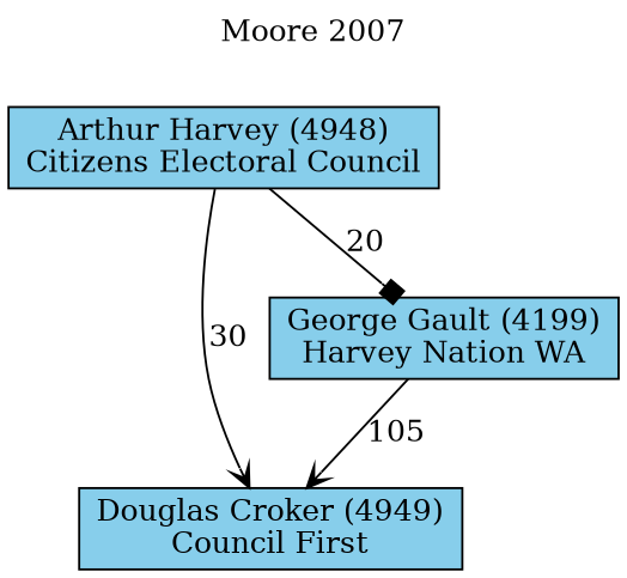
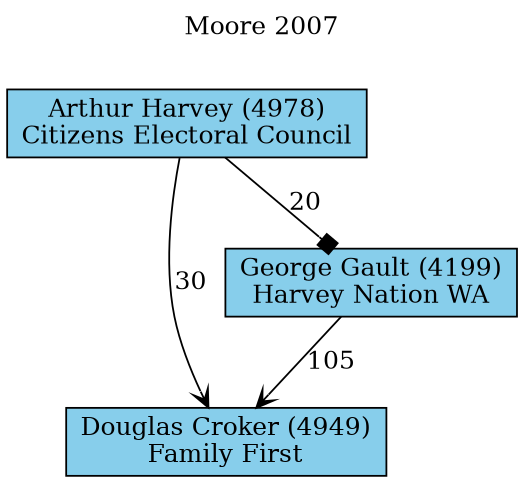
  digraph {
    label="Moore 2007"
    labelloc=t
    mclimit=10
    node [fillcolor=skyblue shape=box style=filled]
    edge [arrowhead=vee]
-   n1 [label="Douglas Croker (4949)\nCouncil First"]
+   n1 [label="Douglas Croker (4949)\nFamily First"]
    n2 [label="George Gault (4199)\nHarvey Nation WA"]
-   n3 [label="Arthur Harvey (4948)\nCitizens Electoral Council"]
+   n3 [label="Arthur Harvey (4978)\nCitizens Electoral Council"]
    n2 -> n1 [label=105]
    n3 -> n1 [label=30]
    n3 -> n2 [arrowhead=box label=20]
  }
